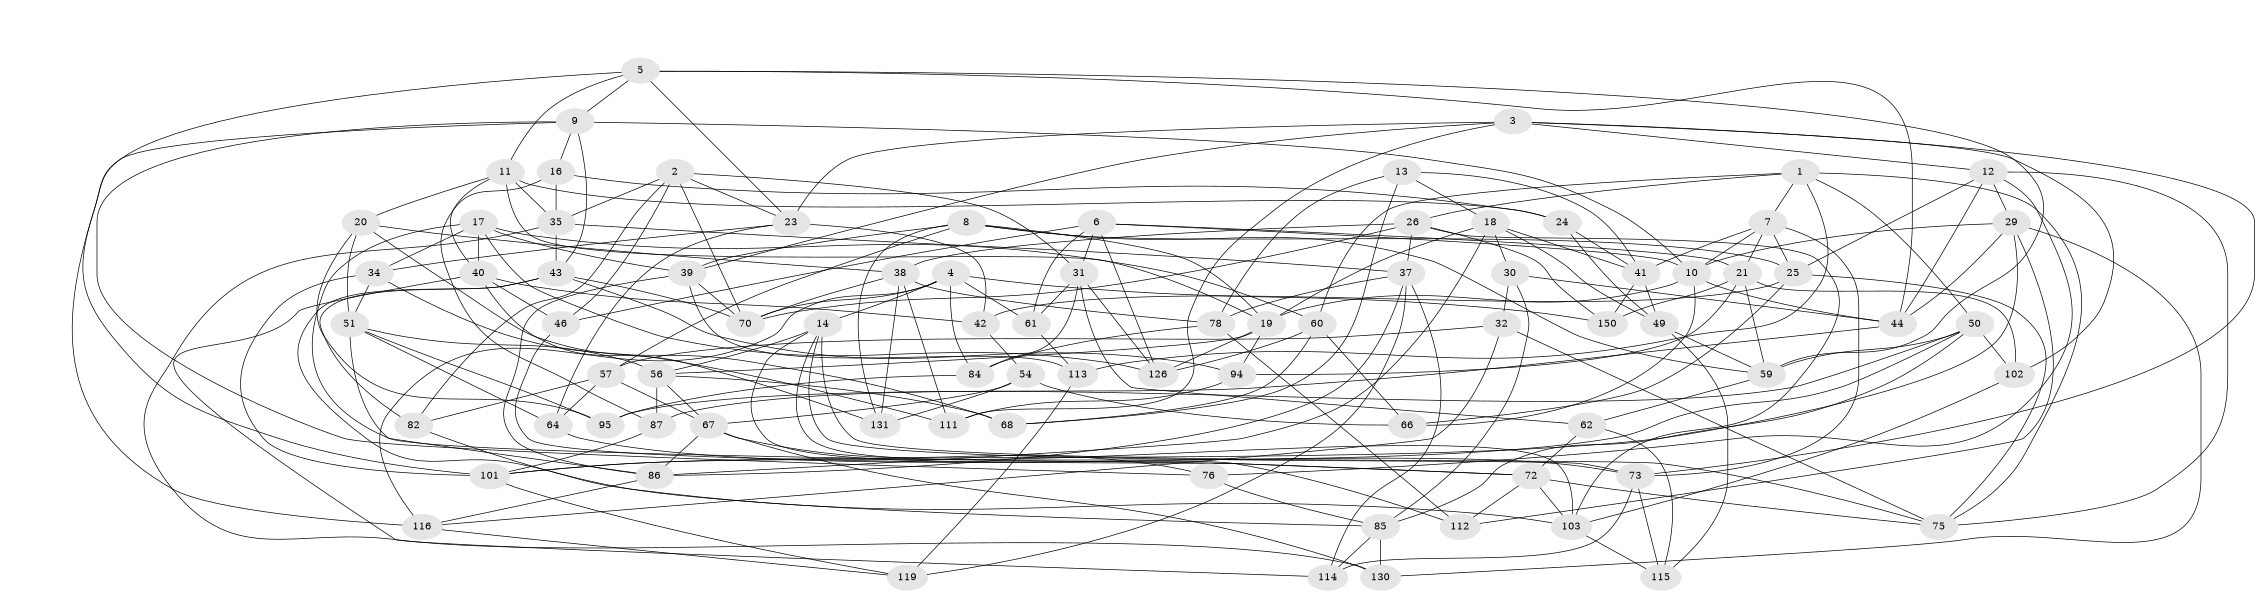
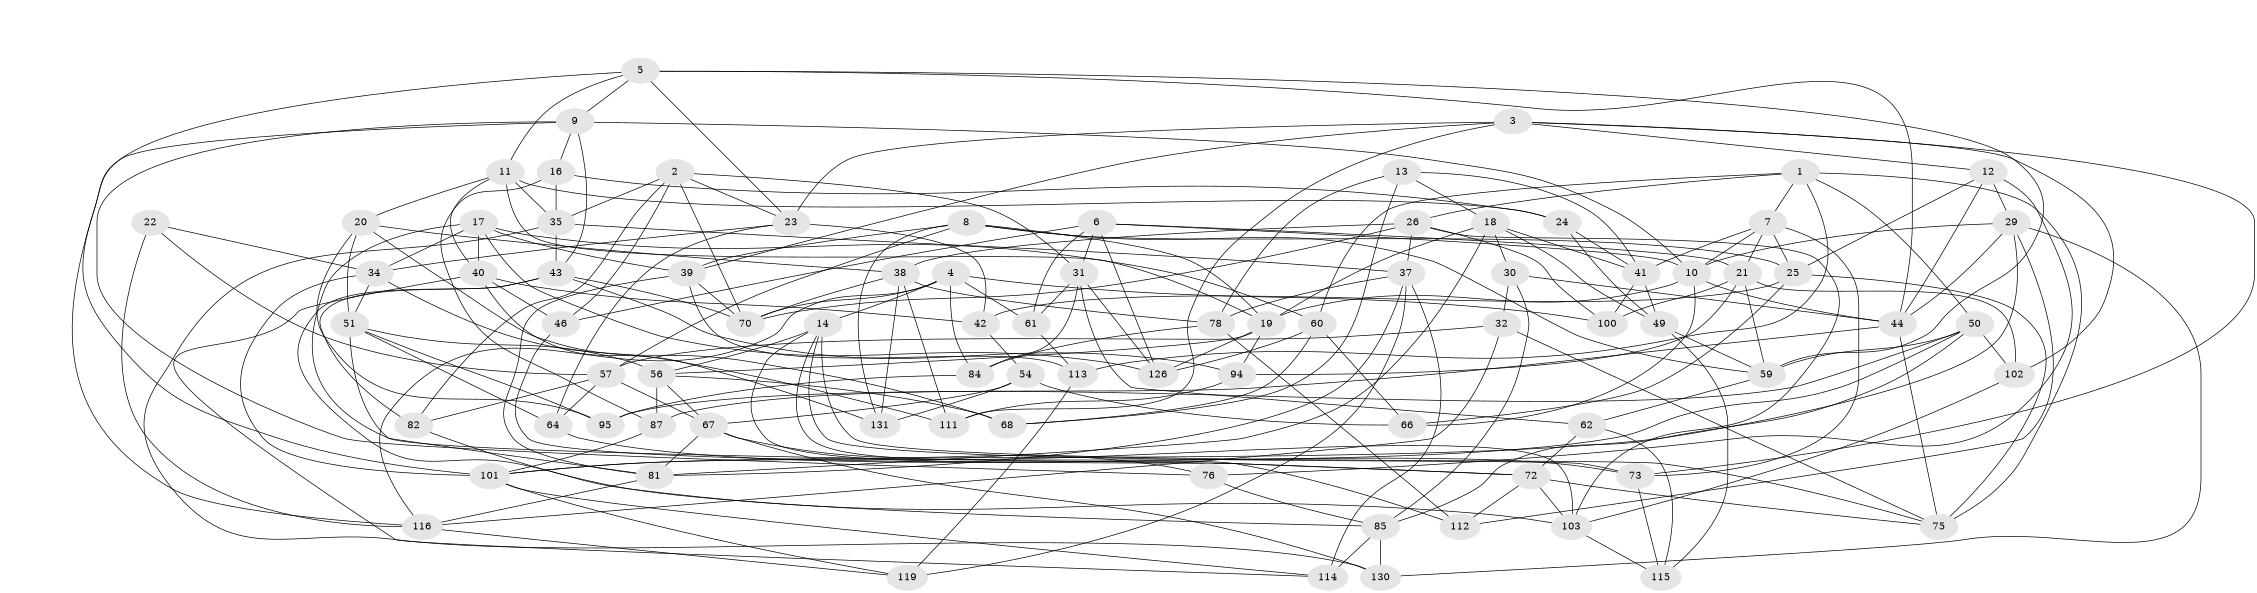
  graph {
    node [color=gray90 style=filled]
    1 [super="+27"]
    7 [super="+48"]
    26 [super="+77"]
    50 [super="+92"]
    60 [super="+86"]
    75 [super="+90"]
    113
    73 [super="+109"]
    10 [super="+71"]
    21 [super="+55"]
    25 [super="+65"]
    41 [super="+121"]
    70 [super="+124"]
-   100 [label=150]
+   100
    103 [super="+128"]
    38 [super="+83"]
    37 [super="+105"]
    102
    59 [super="+110"]
    101 [super="+123"]
    87
    n22 [label=85 super="+97"]
    126 [super="+127"]
    66
    68
    119
    2 [super="+85"]
    23 [super="+129"]
    31 [super="+93"]
    35 [super="+53"]
    46
    82
    34 [super="+36"]
    42
    64
    61
    84
    62
    43 [super="+89"]
    130
    n41 [label=72 super="+98"]
    3 [super="+72"]
    12 [super="+63"]
    39 [super="+99"]
    111
    44 [super="+132"]
    76
    29 [super="+33"]
-   81 [super="+106" label=86]
+   81 [super="+106"]
    114
    115
    4 [super="+125"]
    14 [super="+69"]
    116 [super="+118"]
    56 [super="+79"]
    112
    95
    5 [super="+15"]
    9 [super="+47"]
    11 [super="+80"]
    16
    19 [super="+104"]
    20 [super="+120"]
    24
    40 [super="+45"]
    6 [super="+28"]
    94
    49 [super="+52"]
    8 [super="+122"]
    57 [super="+108"]
    131
    67 [super="+91"]
    78 [super="+107"]
    51 [super="+96"]
    18 [super="+58"]
    30
    13
    17 [super="+117"]
    32
+   22
    54
    1 -- 7
    1 -- 26
    1 -- 50
    1 -- 60
    1 -- 75
    1 -- 113
    7 -- 73
    7 -- 10
    7 -- 21
    7 -- 25
    7 -- 41
    26 -- 70
    26 -- 100
    26 -- 103
    26 -- 38
    26 -- 37
    50 -- 102
    50 -- 59
    50 -- 101
    50 -- 87
    50 -- n22
    60 -- 126
    60 -- 66
    60 -- 68
    113 -- 119
-   73 -- 114
+   101 -- 114
    73 -- 115
    10 -- 66
    10 -- 44
    10 -- 19
    21 -- 100
    21 -- 102
    21 -- 59
    21 -- 94
    25 -- 75
    25 -- 66
    25 -- 42
    41 -- 100
    41 -- 49
    103 -- 115
    38 -- 70
    38 -- 111
    38 -- 131
    38 -- 78
    37 -- 119
    37 -- 81
    37 -- 114
    37 -- 78
    102 -- 103
    59 -- 62
    101 -- 119
    87 -- 101
    n22 -- 130
    n22 -- 114
    2 -- 70
    2 -- 23
    2 -- 31
    2 -- 35
    2 -- 46
    2 -- 82
    23 -- 34
    23 -- 42
    23 -- 64
    31 -- 126
    31 -- 61
    31 -- 84
    31 -- 62
    35 -- 37
    35 -- 43
    35 -- 130
    46 -- n41
    82 -- n22
    34 -- 101
    34 -- 111
    34 -- 51
    42 -- 54
    64 -- 73
    61 -- 113
    84 -- 95
    62 -- n41
    62 -- 115
    43 -- 70
    43 -- 103
    43 -- 82
    43 -- 94
    n41 -- 75
    n41 -- 103
    n41 -- 112
    3 -- 73
    3 -- 102
    3 -- 23
    3 -- 12
    3 -- 39
    3 -- 111
-   12 -- 75
+   44 -- 75
    12 -- 25
    12 -- 44
    12 -- 76
    12 -- 29
    39 -- 113
    39 -- 70
    39 -- 81
    44 -- 95
    76 -- n22
    29 -- 10
    29 -- 101
    29 -- 130
    29 -- 44
    29 -- 112
    81 -- 116
    4 -- 70
    4 -- 100
    4 -- 61
    4 -- 84
    4 -- 14
    4 -- 116
    14 -- 75
    14 -- 73
    14 -- 103
    14 -- 56
    14 -- 112
    116 -- 119
    56 -- 87
    56 -- 68
    56 -- 67
    5 -- 59
    5 -- 101
    5 -- 23
    5 -- 44
    5 -- 9
    5 -- 11
    9 -- 10
    9 -- 43
    9 -- 76
    9 -- 116
    9 -- 16
    11 -- 35
    11 -- 19
    11 -- 20
    11 -- 24
    11 -- 40
    16 -- 87
    16 -- 35
    16 -- 24
    19 -- 126
    19 -- 56
    19 -- 94
    20 -- 38
    20 -- 68
    20 -- 95
    20 -- 51
    24 -- 41
    24 -- 49
    40 -- 46
    40 -- 42
    40 -- 114
    40 -- 131
    6 -- 10
    6 -- 21
    6 -- 126
    6 -- 31
    6 -- 46
    6 -- 61
    94 -- 111
    49 -- 59
    49 -- 115
    8 -- 25
    8 -- 59
    8 -- 39
    8 -- 19
    8 -- 57
    8 -- 131
    57 -- 82
    57 -- 64
    57 -- 67
    67 -- 130
    67 -- 76
    67 -- 81
    78 -- 84
    78 -- 112
    51 -- 64
    51 -- 81
    51 -- 56
    51 -- 95
    18 -- 41
    18 -- 81
    18 -- 19
    18 -- 49
    18 -- 30
    30 -- n22
    30 -- 44
    30 -- 32
    13 -- 41
    13 -- 68
    13 -- 78
    13 -- 18
    17 -- 60
    17 -- 126
    17 -- 34
    17 -- n41
    17 -- 39
    17 -- 40
    32 -- 75
    32 -- 116
    32 -- 57
+   22 -- 34
+   22 -- 116
+   22 -- 57
    54 -- 66
    54 -- 131
    54 -- 67
  }
